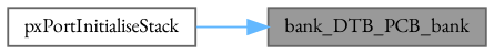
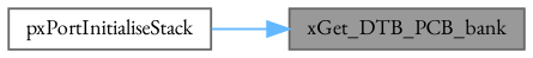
  digraph {
    rankdir=RL
    fontname="EB Garamond"
    node [fontname="EB Garamond" fontsize=10 shape=box style=filled]
-   n1 [color=gray40 fillcolor=grey60 fontcolor=black height=0.2 label=bank_DTB_PCB_bank width=0.4]
+   n1 [color=gray40 fillcolor=grey60 fontcolor=black height=0.2 label=xGet_DTB_PCB_bank width=0.4]
    n2 [color=grey40 fillcolor=white height=0.2 label=pxPortInitialiseStack width=0.4]
    n1 -> n2 [color=steelblue1 dir=back fontname="EB Garamond" fontsize=10 labelfontname=Helvetica labelfontsize=10 style=solid]
  }
